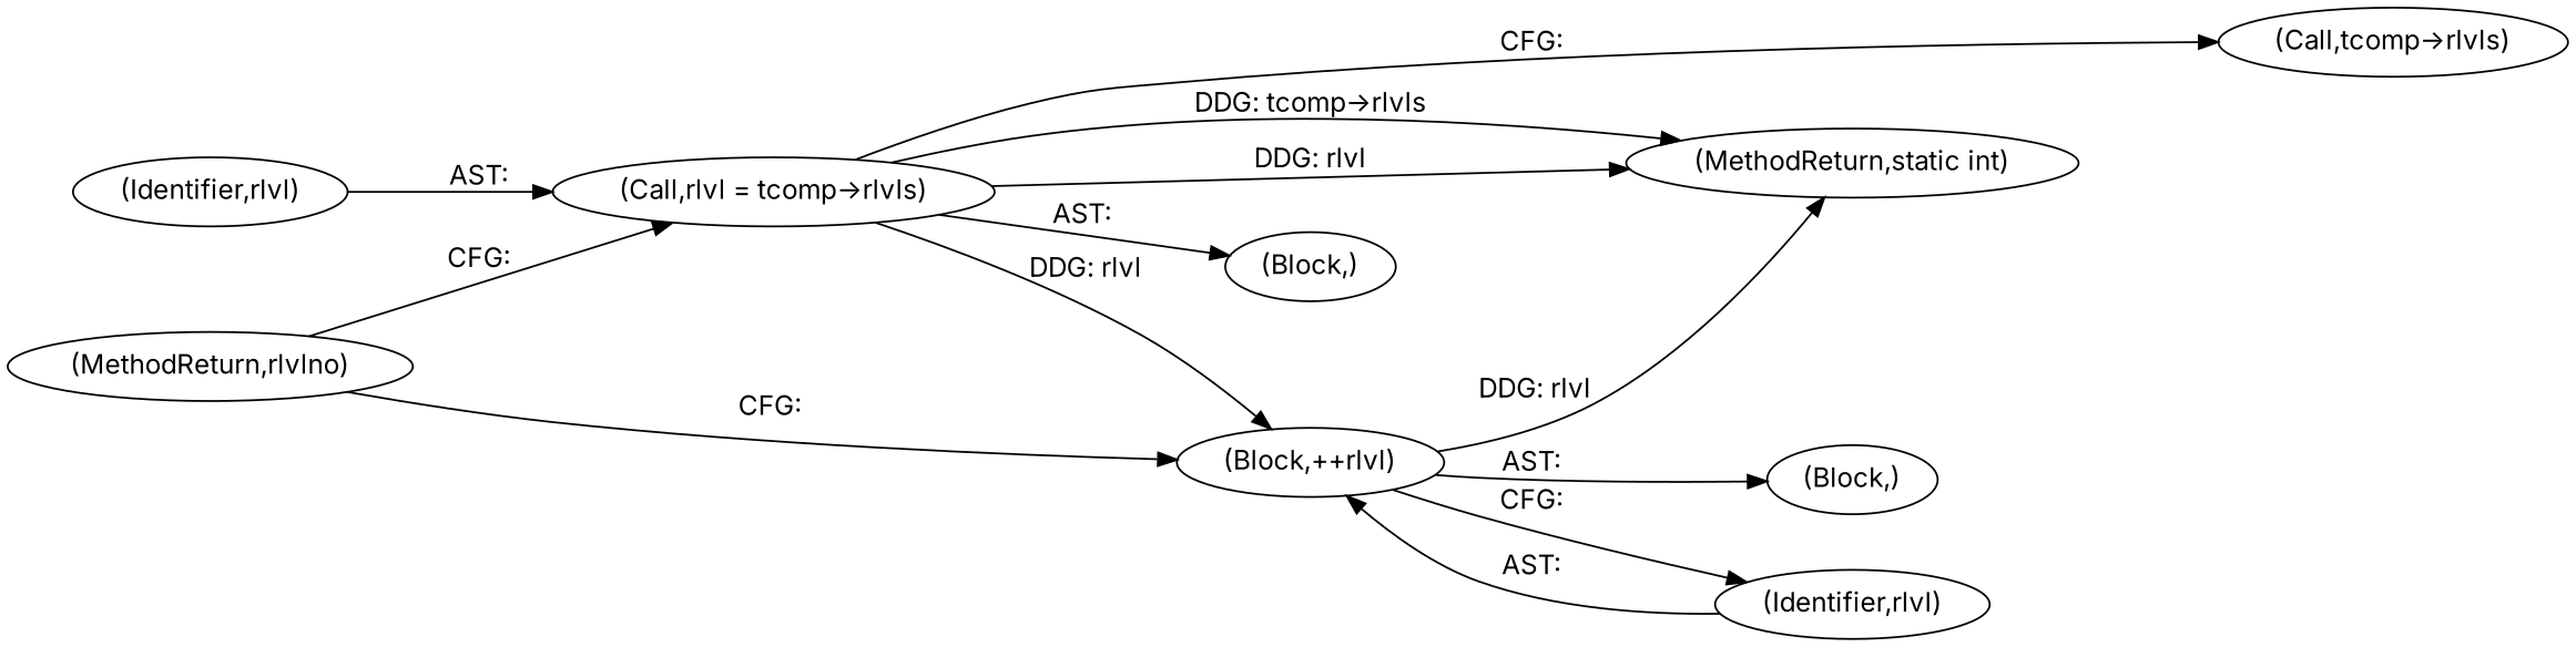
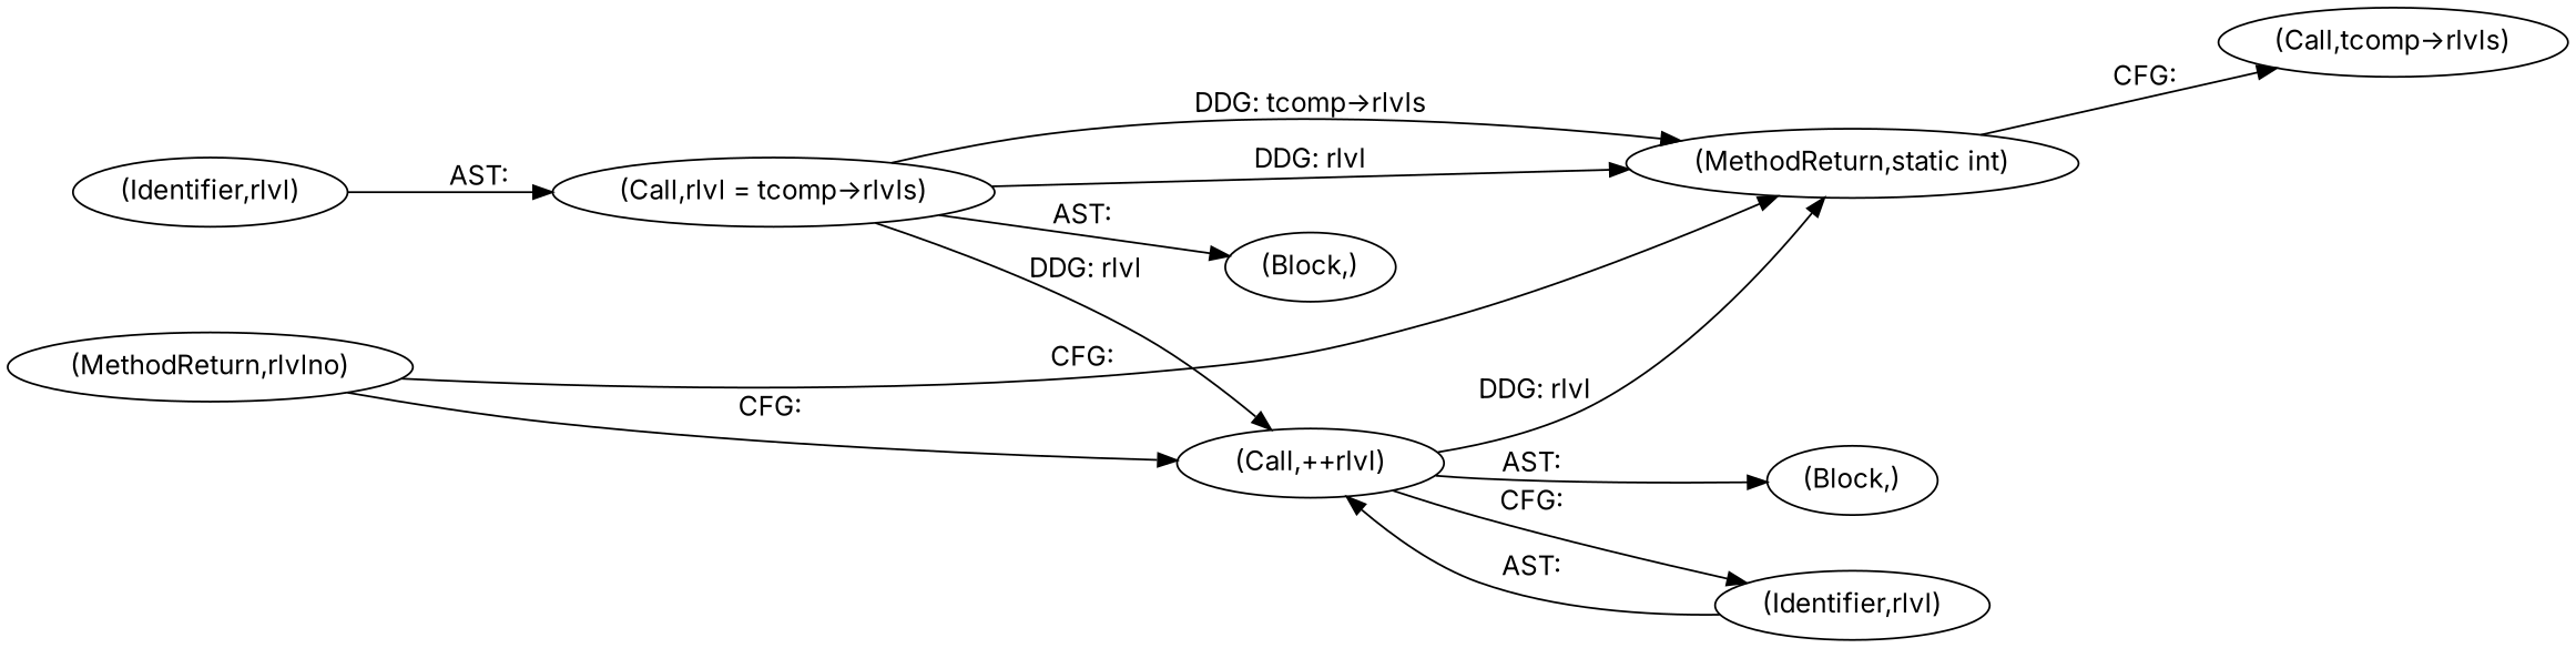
  digraph {
    fontname=Inter
    rankdir=LR
    node [fontname=Inter]
    edge [fontname=Inter]
-   n1 [label="(Block,++rlvl)"]
+   n1 [label="(Call,++rlvl)"]
    n2 [label="(Block,)"]
    n3 [label="(MethodReturn,static int)"]
    n4 [label="(Identifier,rlvl)"]
    n5 [label="(Call,rlvl = tcomp->rlvls)"]
    n6 [label="(Block,)"]
    n7 [label="(Call,tcomp->rlvls)"]
    n8 [label="(MethodReturn,rlvlno)"]
    n9 [label="(Identifier,rlvl)"]
    n1 -> n2 [label="AST: "]
    n1 -> n3 [label="DDG: rlvl"]
    n1 -> n4 [label="CFG: "]
    n4 -> n1 [label="AST: "]
    n5 -> n1 [label="DDG: rlvl"]
    n5 -> n3 [label="DDG: tcomp->rlvls"]
    n5 -> n3 [label="DDG: rlvl"]
    n5 -> n6 [label="AST: "]
-   n5 -> n7 [label="CFG: "]
+   n3 -> n7 [label="CFG: "]
    n8 -> n1 [label="CFG: "]
-   n8 -> n5 [label="CFG: "]
+   n8 -> n3 [label="CFG: "]
    n9 -> n5 [label="AST: "]
  }
